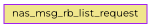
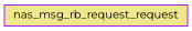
  digraph {
    rankdir=TB
    fontname=Montserrat
-   n1 [color=purple fillcolor=khaki fontname=Montserrat fontsize=10 height=0.2 label=nas_msg_rb_list_request shape=record style=filled width=0.4]
+   n1 [color=purple fillcolor=khaki fontname=Montserrat fontsize=10 height=0.2 label=nas_msg_rb_request_request shape=record style=filled width=0.4]
  }
